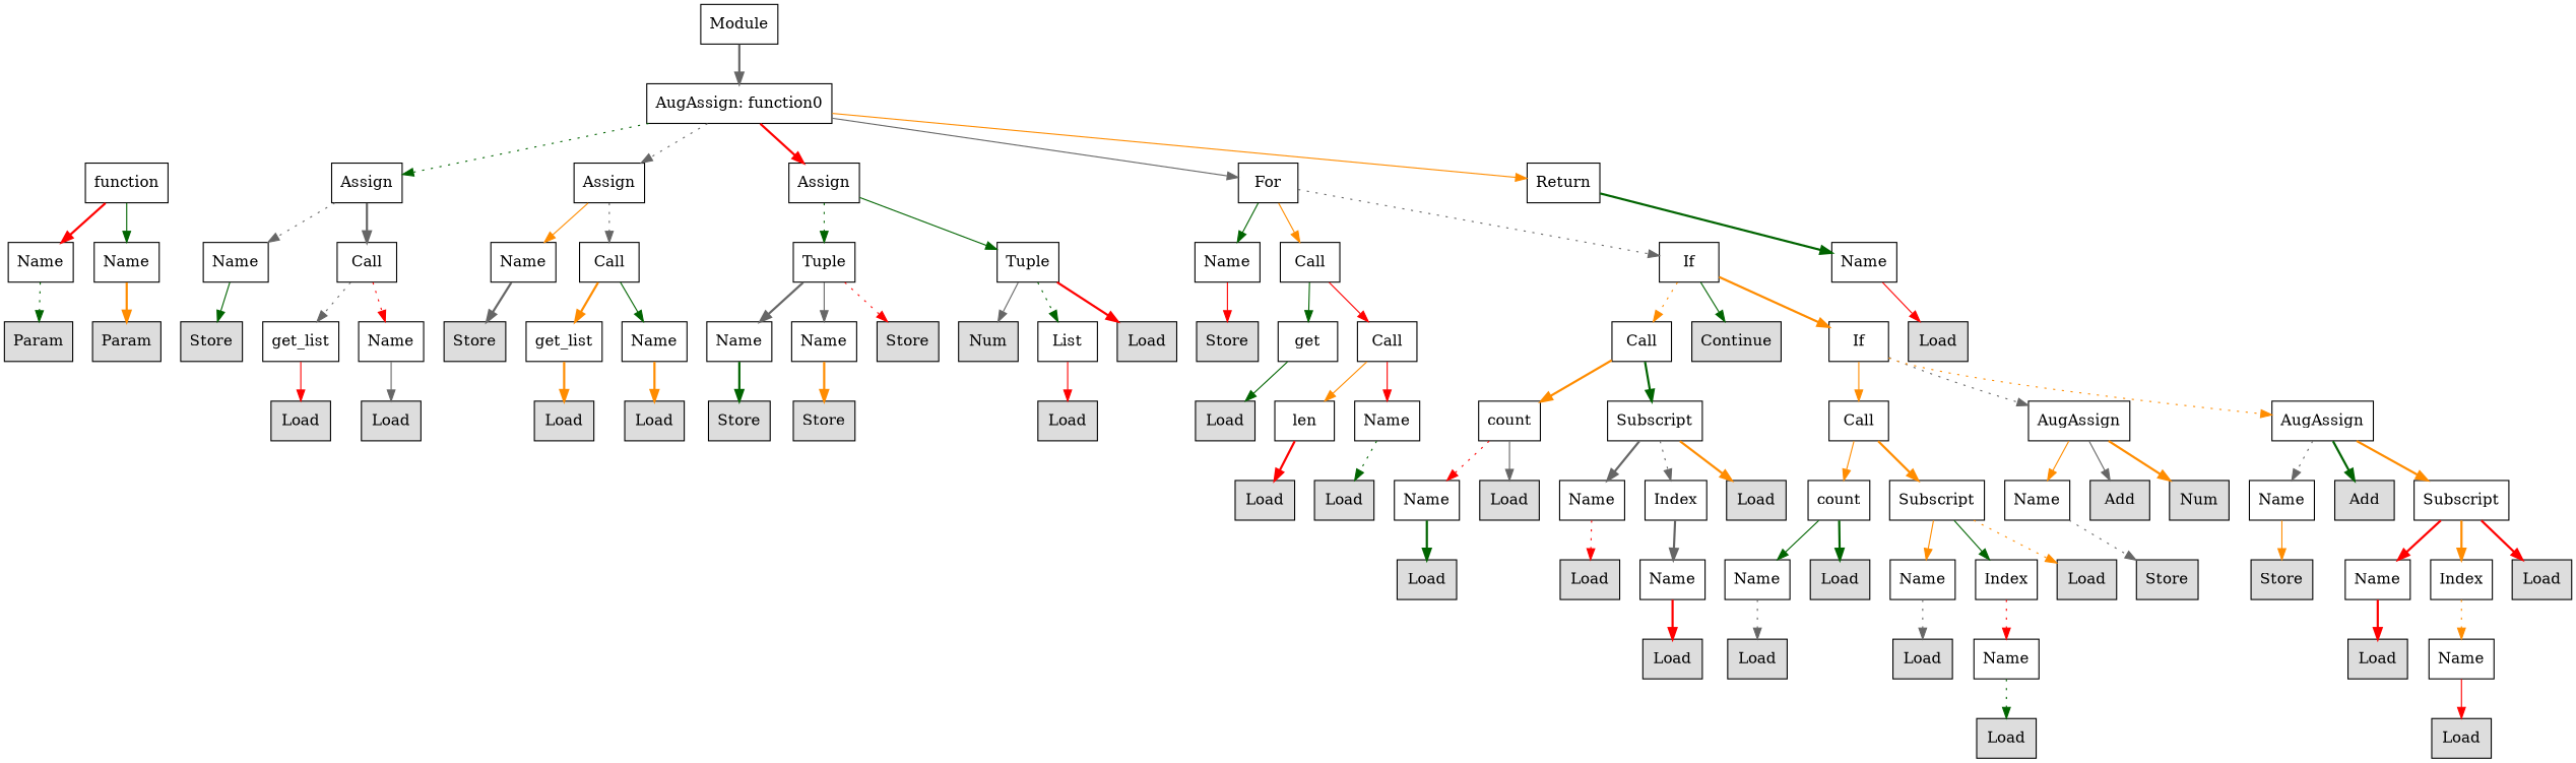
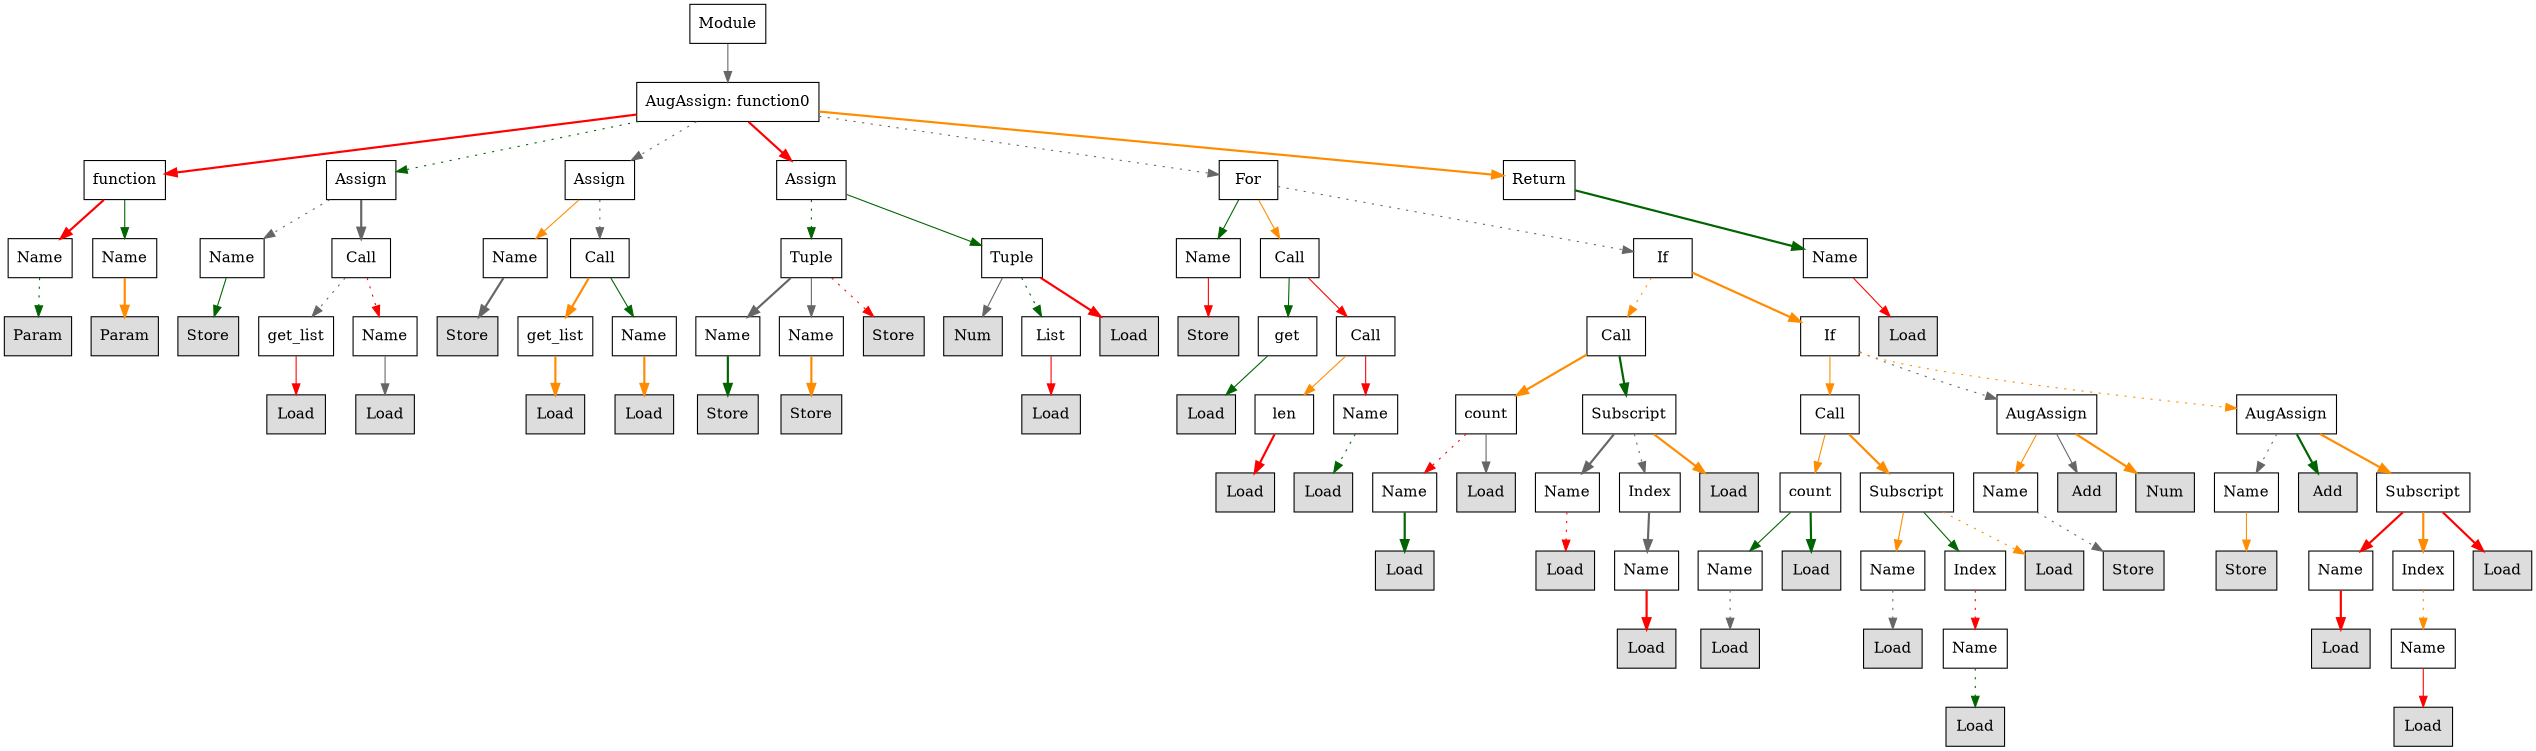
  digraph {
    node [shape=rect]
    edge [color=darkorange style=bold]
    n1 [label=Module]
    n2 [label="AugAssign: function0"]
    n3 [label=function]
    n4 [label=Assign]
    n5 [label=Assign]
    n6 [label=Assign]
    n7 [label=For]
    n8 [label=Return]
    n9 [label=Name]
    n10 [label=Name]
    n11 [label=Name]
    n12 [label=Call]
    n13 [label=Name]
    n14 [label=Call]
    n15 [label=Tuple]
    n16 [label=Tuple]
    n17 [label=Name]
    n18 [label=Call]
    n19 [label=If]
    n20 [label=Name]
    n21 [fillcolor="#dddddd" label=Param style=filled]
    n22 [fillcolor="#dddddd" label=Param style=filled]
    n23 [fillcolor="#dddddd" label=Store style=filled]
    n24 [label=get_list]
    n25 [label=Name]
    n26 [fillcolor="#dddddd" label=Store style=filled]
    n27 [label=get_list]
    n28 [label=Name]
    n29 [label=Name]
    n30 [label=Name]
    n31 [fillcolor="#dddddd" label=Store style=filled]
    n32 [fillcolor="#dddddd" label=Num style=filled]
    n33 [label=List]
    n34 [fillcolor="#dddddd" label=Load style=filled]
    n35 [fillcolor="#dddddd" label=Store style=filled]
    n36 [label=get]
    n37 [label=Call]
    n38 [label=Call]
-   n39 [fillcolor="#dddddd" label=Continue style=filled]
    n40 [label=If]
    n41 [fillcolor="#dddddd" label=Load style=filled]
    n42 [fillcolor="#dddddd" label=Load style=filled]
    n43 [fillcolor="#dddddd" label=Load style=filled]
    n44 [fillcolor="#dddddd" label=Load style=filled]
    n45 [fillcolor="#dddddd" label=Load style=filled]
    n46 [fillcolor="#dddddd" label=Store style=filled]
    n47 [fillcolor="#dddddd" label=Store style=filled]
    n48 [fillcolor="#dddddd" label=Load style=filled]
    n49 [fillcolor="#dddddd" label=Load style=filled]
    n50 [label=len]
    n51 [label=Name]
    n52 [label=count]
    n53 [label=Subscript]
    n54 [label=Call]
    n55 [label=AugAssign]
    n56 [label=AugAssign]
    n57 [fillcolor="#dddddd" label=Load style=filled]
    n58 [fillcolor="#dddddd" label=Load style=filled]
    n59 [label=Name]
    n60 [fillcolor="#dddddd" label=Load style=filled]
    n61 [label=Name]
    n62 [label=Index]
    n63 [fillcolor="#dddddd" label=Load style=filled]
    n64 [label=count]
    n65 [label=Subscript]
    n66 [label=Name]
    n67 [fillcolor="#dddddd" label=Add style=filled]
    n68 [fillcolor="#dddddd" label=Num style=filled]
    n69 [label=Name]
    n70 [fillcolor="#dddddd" label=Add style=filled]
    n71 [label=Subscript]
    n72 [fillcolor="#dddddd" label=Load style=filled]
    n73 [fillcolor="#dddddd" label=Load style=filled]
    n74 [label=Name]
    n75 [label=Name]
    n76 [fillcolor="#dddddd" label=Load style=filled]
    n77 [label=Name]
    n78 [label=Index]
    n79 [fillcolor="#dddddd" label=Load style=filled]
    n80 [fillcolor="#dddddd" label=Store style=filled]
    n81 [fillcolor="#dddddd" label=Store style=filled]
    n82 [label=Name]
    n83 [label=Index]
    n84 [fillcolor="#dddddd" label=Load style=filled]
    n85 [fillcolor="#dddddd" label=Load style=filled]
    n86 [fillcolor="#dddddd" label=Load style=filled]
    n87 [fillcolor="#dddddd" label=Load style=filled]
    n88 [label=Name]
    n89 [fillcolor="#dddddd" label=Load style=filled]
    n90 [label=Name]
    n91 [fillcolor="#dddddd" label=Load style=filled]
    n92 [fillcolor="#dddddd" label=Load style=filled]
-   n1 -> n2 [color=gray40]
+   n1 -> n2 [color=gray40 style=solid]
+   n2 -> n3 [color=red]
    n2 -> n4 [color=darkgreen style=dotted]
    n2 -> n5 [color=gray40 style=dotted]
    n2 -> n6 [color=red]
-   n2 -> n7 [color=gray40 style=solid]
-   n2 -> n8 [style=solid]
+   n2 -> n7 [color=gray40 style=dotted]
+   n2 -> n8
    n3 -> n9 [color=red]
    n3 -> n10 [color=darkgreen style=solid]
    n4 -> n11 [color=gray40 style=dotted]
    n4 -> n12 [color=gray40]
    n5 -> n13 [style=solid]
    n5 -> n14 [color=gray40 style=dotted]
    n6 -> n15 [color=darkgreen style=dotted]
    n6 -> n16 [color=darkgreen style=solid]
    n7 -> n17 [color=darkgreen style=solid]
    n7 -> n18 [style=solid]
    n7 -> n19 [color=gray40 style=dotted]
    n8 -> n20 [color=darkgreen]
    n9 -> n21 [color=darkgreen style=dotted]
    n10 -> n22
    n11 -> n23 [color=darkgreen style=solid]
    n12 -> n24 [color=gray40 style=dotted]
    n12 -> n25 [color=red style=dotted]
    n13 -> n26 [color=gray40]
    n14 -> n27
    n14 -> n28 [color=darkgreen style=solid]
    n15 -> n29 [color=gray40]
    n15 -> n30 [color=gray40 style=solid]
    n15 -> n31 [color=red style=dotted]
    n16 -> n32 [color=gray40 style=solid]
    n16 -> n33 [color=darkgreen style=dotted]
    n16 -> n34 [color=red]
    n17 -> n35 [color=red style=solid]
    n18 -> n36 [color=darkgreen style=solid]
    n18 -> n37 [color=red style=solid]
    n19 -> n38 [style=dotted]
-   n19 -> n39 [color=darkgreen style=solid]
    n19 -> n40
    n20 -> n41 [color=red style=solid]
    n24 -> n42 [color=red style=solid]
    n25 -> n43 [color=gray40 style=solid]
    n27 -> n44
    n28 -> n45
    n29 -> n46 [color=darkgreen]
    n30 -> n47
    n33 -> n48 [color=red style=solid]
    n36 -> n49 [color=darkgreen style=solid]
    n37 -> n50 [style=solid]
    n37 -> n51 [color=red style=solid]
    n38 -> n52
    n38 -> n53 [color=darkgreen]
    n40 -> n54 [style=solid]
    n40 -> n55 [color=gray40 style=dotted]
    n40 -> n56 [style=dotted]
    n50 -> n57 [color=red]
    n51 -> n58 [color=darkgreen style=dotted]
    n52 -> n59 [color=red style=dotted]
    n52 -> n60 [color=gray40 style=solid]
    n53 -> n61 [color=gray40]
    n53 -> n62 [color=gray40 style=dotted]
    n53 -> n63
    n54 -> n64 [style=solid]
    n54 -> n65
    n55 -> n66 [style=solid]
    n55 -> n67 [color=gray40 style=solid]
    n55 -> n68
    n56 -> n69 [color=gray40 style=dotted]
    n56 -> n70 [color=darkgreen]
    n56 -> n71
    n59 -> n72 [color=darkgreen]
    n61 -> n73 [color=red style=dotted]
    n62 -> n74 [color=gray40]
    n64 -> n75 [color=darkgreen style=solid]
    n64 -> n76 [color=darkgreen]
    n65 -> n77 [style=solid]
    n65 -> n78 [color=darkgreen style=solid]
    n65 -> n79 [style=dotted]
    n66 -> n80 [color=gray40 style=dotted]
    n69 -> n81 [style=solid]
    n71 -> n82 [color=red]
    n71 -> n83
    n71 -> n84 [color=red]
    n74 -> n85 [color=red]
    n75 -> n86 [color=gray40 style=dotted]
    n77 -> n87 [color=gray40 style=dotted]
    n78 -> n88 [color=red style=dotted]
    n82 -> n89 [color=red]
    n83 -> n90 [style=dotted]
    n88 -> n91 [color=darkgreen style=dotted]
    n90 -> n92 [color=red style=solid]
  }
